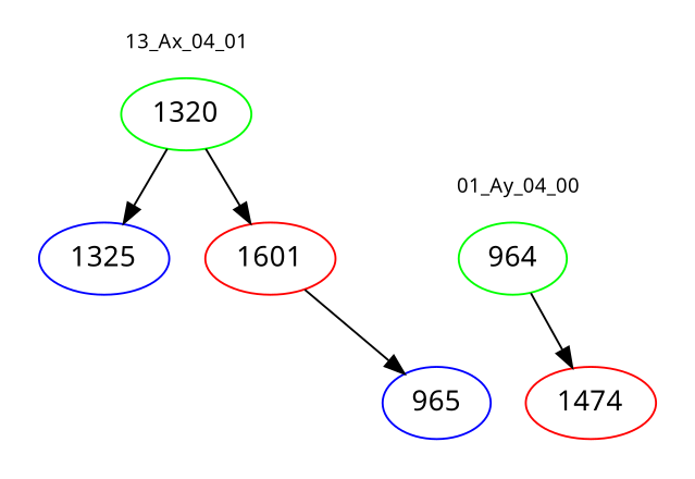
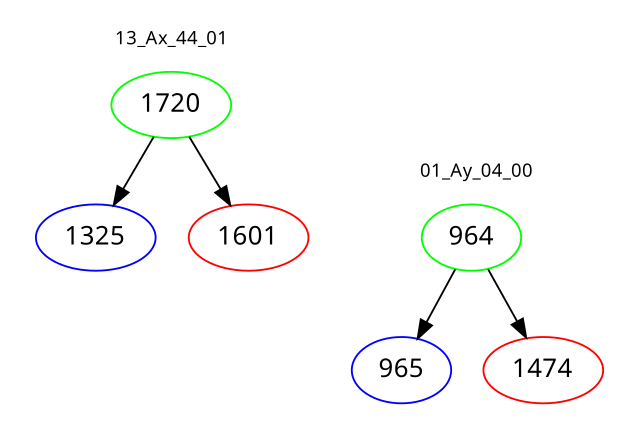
  digraph {
    fontname="Noto Sans"
    node [color=green fontname="Noto Sans"]
    edge [color=black fontname="Noto Sans"]
-   n1 [label=1320]
+   n1 [label=1720]
    n2 [color=blue label=1325]
    n3 [color=red label=1601]
    n4 [label=964]
    n5 [color=blue label=965]
    n6 [color=red label=1474]
    subgraph cluster_1 {
      color=white
      fontsize=10
-     label="13_Ax_04_01"
+     label="13_Ax_44_01"
      n1
      n2
      n3
    }
    subgraph cluster_2 {
      color=white
      fontsize=10
      label="01_Ay_04_00"
      n4
      n5
      n6
    }
    n1 -> n2
    n1 -> n3
-   n3 -> n5
+   n4 -> n5
    n4 -> n6
  }
